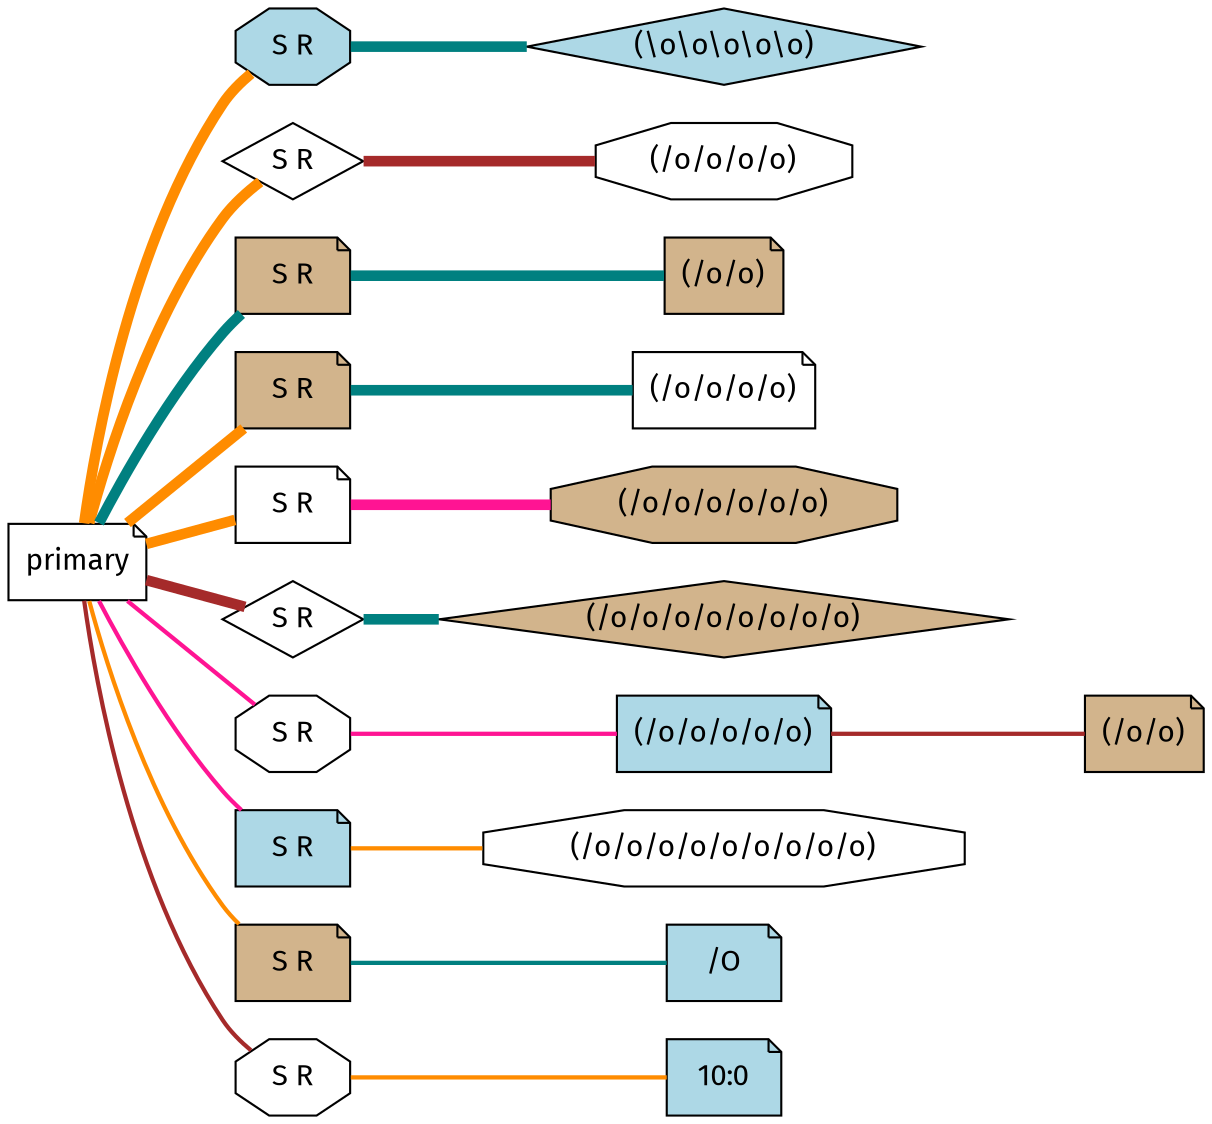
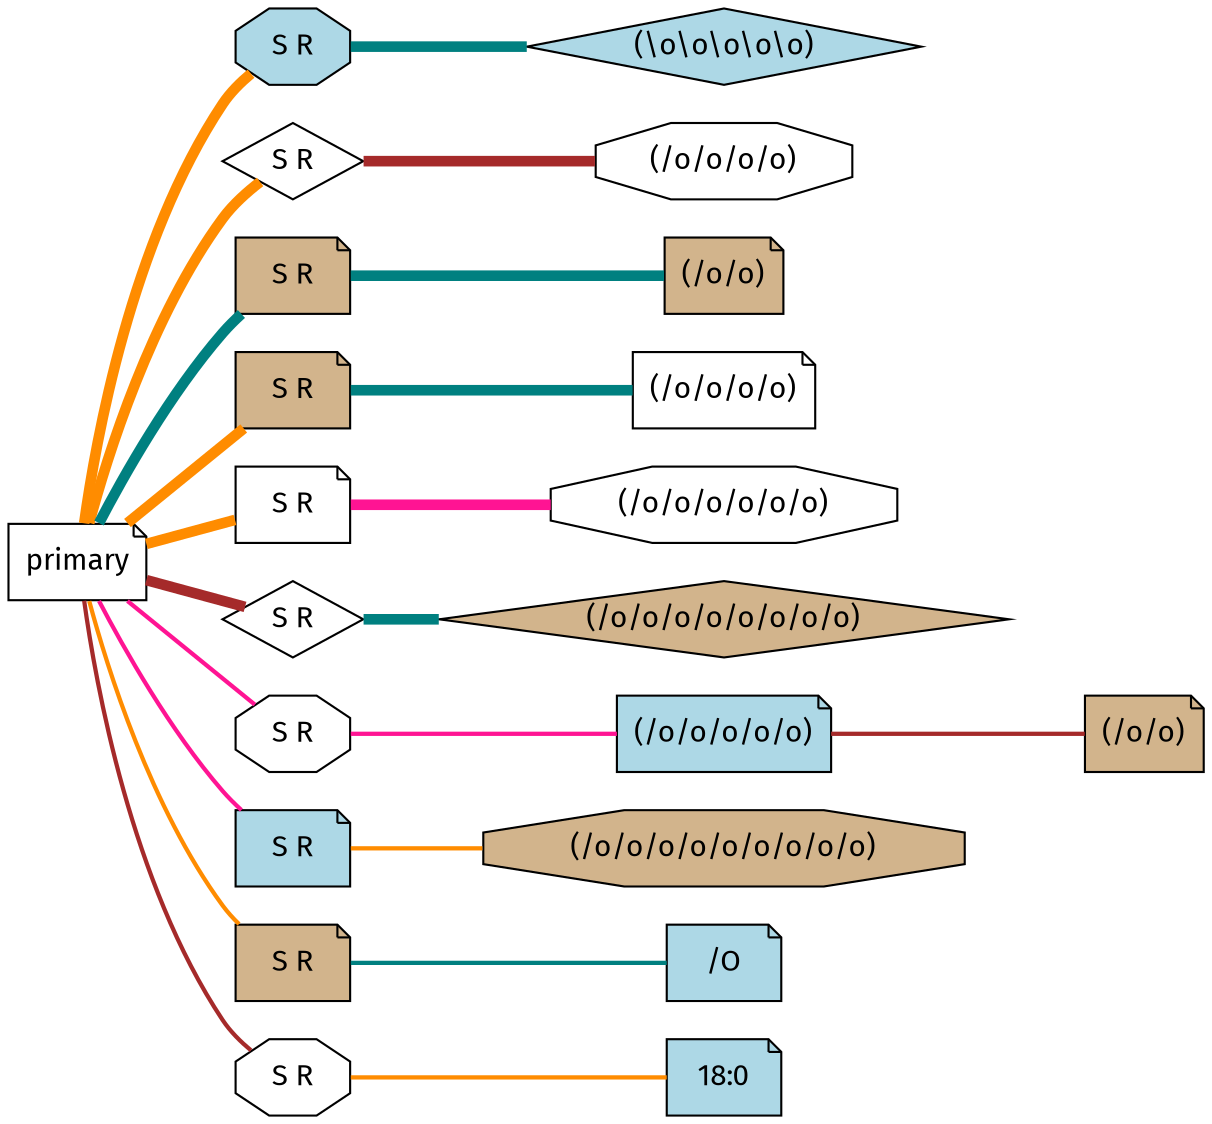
  graph {
    fontname="Fira Sans"
    rankdir=LR
    node [fillcolor=white fontcolor="#000000" fontname="Fira Sans" qtype=knot_node shape=note style=filled]
    edge [color=darkorange fontname="Fira Sans" penwidth=5 qtype=knot_link]
    n1 [fillcolor=lightblue label="S R" pendant_attach=R pendant_colors="#777777" pendant_length=8.5 pendant_ply=S qtype=pendant_node shape=octagon]
    n2 [fillcolor=lightblue knot_position=3.5 knot_spin=Z knot_type=L knot_value=5 label="(\\o\\o\\o\\o\\o)" shape=diamond]
    primary [fontcolor="" qtype=""]
    n4 [label="S R" pendant_attach=R pendant_colors="#777777" pendant_length=9.5 pendant_ply=S qtype=pendant_node shape=diamond]
    n5 [fillcolor=tan label="S R" pendant_attach=R pendant_colors="#777777" pendant_length=12.5 pendant_ply=S qtype=pendant_node]
    n6 [fillcolor=tan label="S R" pendant_attach=R pendant_colors="#777777" pendant_length=9.0 pendant_ply=S qtype=pendant_node]
    n7 [label="S R" pendant_attach=R pendant_colors="#777777" pendant_length=8.0 pendant_ply=S qtype=pendant_node]
    n8 [label="S R" pendant_attach=R pendant_colors="#777777" pendant_length=13.5 pendant_ply=S qtype=pendant_node shape=diamond]
    n9 [label="S R" pendant_attach=R pendant_colors="#A86540:#777777:#000000" pendant_length=11.5 pendant_ply=S qtype=pendant_node shape=octagon]
    n10 [fillcolor=lightblue label="S R" pendant_attach=R pendant_colors="#A86540:#777777" pendant_length=9.0 pendant_ply=S qtype=pendant_node]
    n11 [fillcolor=tan label="S R" pendant_attach=R pendant_colors="#A86540:#673923" pendant_length=10.0 pendant_ply=S qtype=pendant_node]
    n12 [label="S R" pendant_attach=R pendant_colors="#A86540:#673923" pendant_length=15.5 pendant_ply=S qtype=pendant_node shape=octagon]
    n13 [knot_position=5.5 knot_spin=S knot_type=L knot_value=4 label="(/o/o/o/o)" shape=octagon]
    n14 [fillcolor=tan knot_position=8.0 knot_spin=S knot_type=L knot_value=2 label="(/o/o)"]
    n15 [knot_position=5.5 knot_spin=S knot_type=L knot_value=4 label="(/o/o/o/o)"]
-   n16 [fillcolor=tan knot_position=5.0 knot_spin=S knot_type=L knot_value=6 label="(/o/o/o/o/o/o)" shape=octagon]
+   n16 [knot_position=5.0 knot_spin=S knot_type=L knot_value=6 label="(/o/o/o/o/o/o)" shape=octagon]
    n17 [fillcolor=tan knot_position=8.5 knot_spin=S knot_type=L knot_value=8 label="(/o/o/o/o/o/o/o/o)" shape=diamond]
    n18 [fillcolor=lightblue knot_position=2.0 knot_spin=S knot_type=L knot_value=5 label="(/o/o/o/o/o)"]
-   n19 [knot_position=3.0 knot_spin=S knot_type=L knot_value=9 label="(/o/o/o/o/o/o/o/o/o)" shape=octagon]
+   n19 [fillcolor=tan knot_position=3.0 knot_spin=S knot_type=L knot_value=9 label="(/o/o/o/o/o/o/o/o/o)" shape=octagon]
    n20 [fillcolor=lightblue knot_position=8.0 knot_spin=S knot_type=S knot_value=1 label="/O"]
-   "10:0" [fillcolor=lightblue knot_position=4.0 knot_spin=S knot_type="2L" knot_value=1]
+   "10:0" [fillcolor=lightblue knot_position=4.0 knot_spin=S knot_type="2L" knot_value=1 label="18:0"]
    n22 [fillcolor=tan knot_position=8.0 knot_spin=S knot_type=L knot_value=2 label="(/o/o)"]
    n1 -- n2 [color=teal]
    primary -- n1 [qtype=pendant_link]
    primary -- n4 [qtype=pendant_link]
    primary -- n5 [color=teal qtype=pendant_link]
    primary -- n6 [qtype=pendant_link]
    primary -- n7 [qtype=pendant_link]
    primary -- n8 [color=brown qtype=pendant_link]
    primary -- n9 [color=deeppink penwidth=2 qtype=pendant_link]
    primary -- n10 [color=deeppink penwidth=2 qtype=pendant_link]
    primary -- n11 [penwidth=2 qtype=pendant_link]
    primary -- n12 [color=brown penwidth=2 qtype=pendant_link]
    n4 -- n13 [color=brown]
    n5 -- n14 [color=teal]
    n6 -- n15 [color=teal]
    n7 -- n16 [color=deeppink]
    n8 -- n17 [color=teal]
    n9 -- n18 [color=deeppink penwidth=2]
    n10 -- n19 [penwidth=2]
    n11 -- n20 [color=teal penwidth=2]
    n12 -- "10:0" [penwidth=2]
    n18 -- n22 [color=brown penwidth=2]
  }
